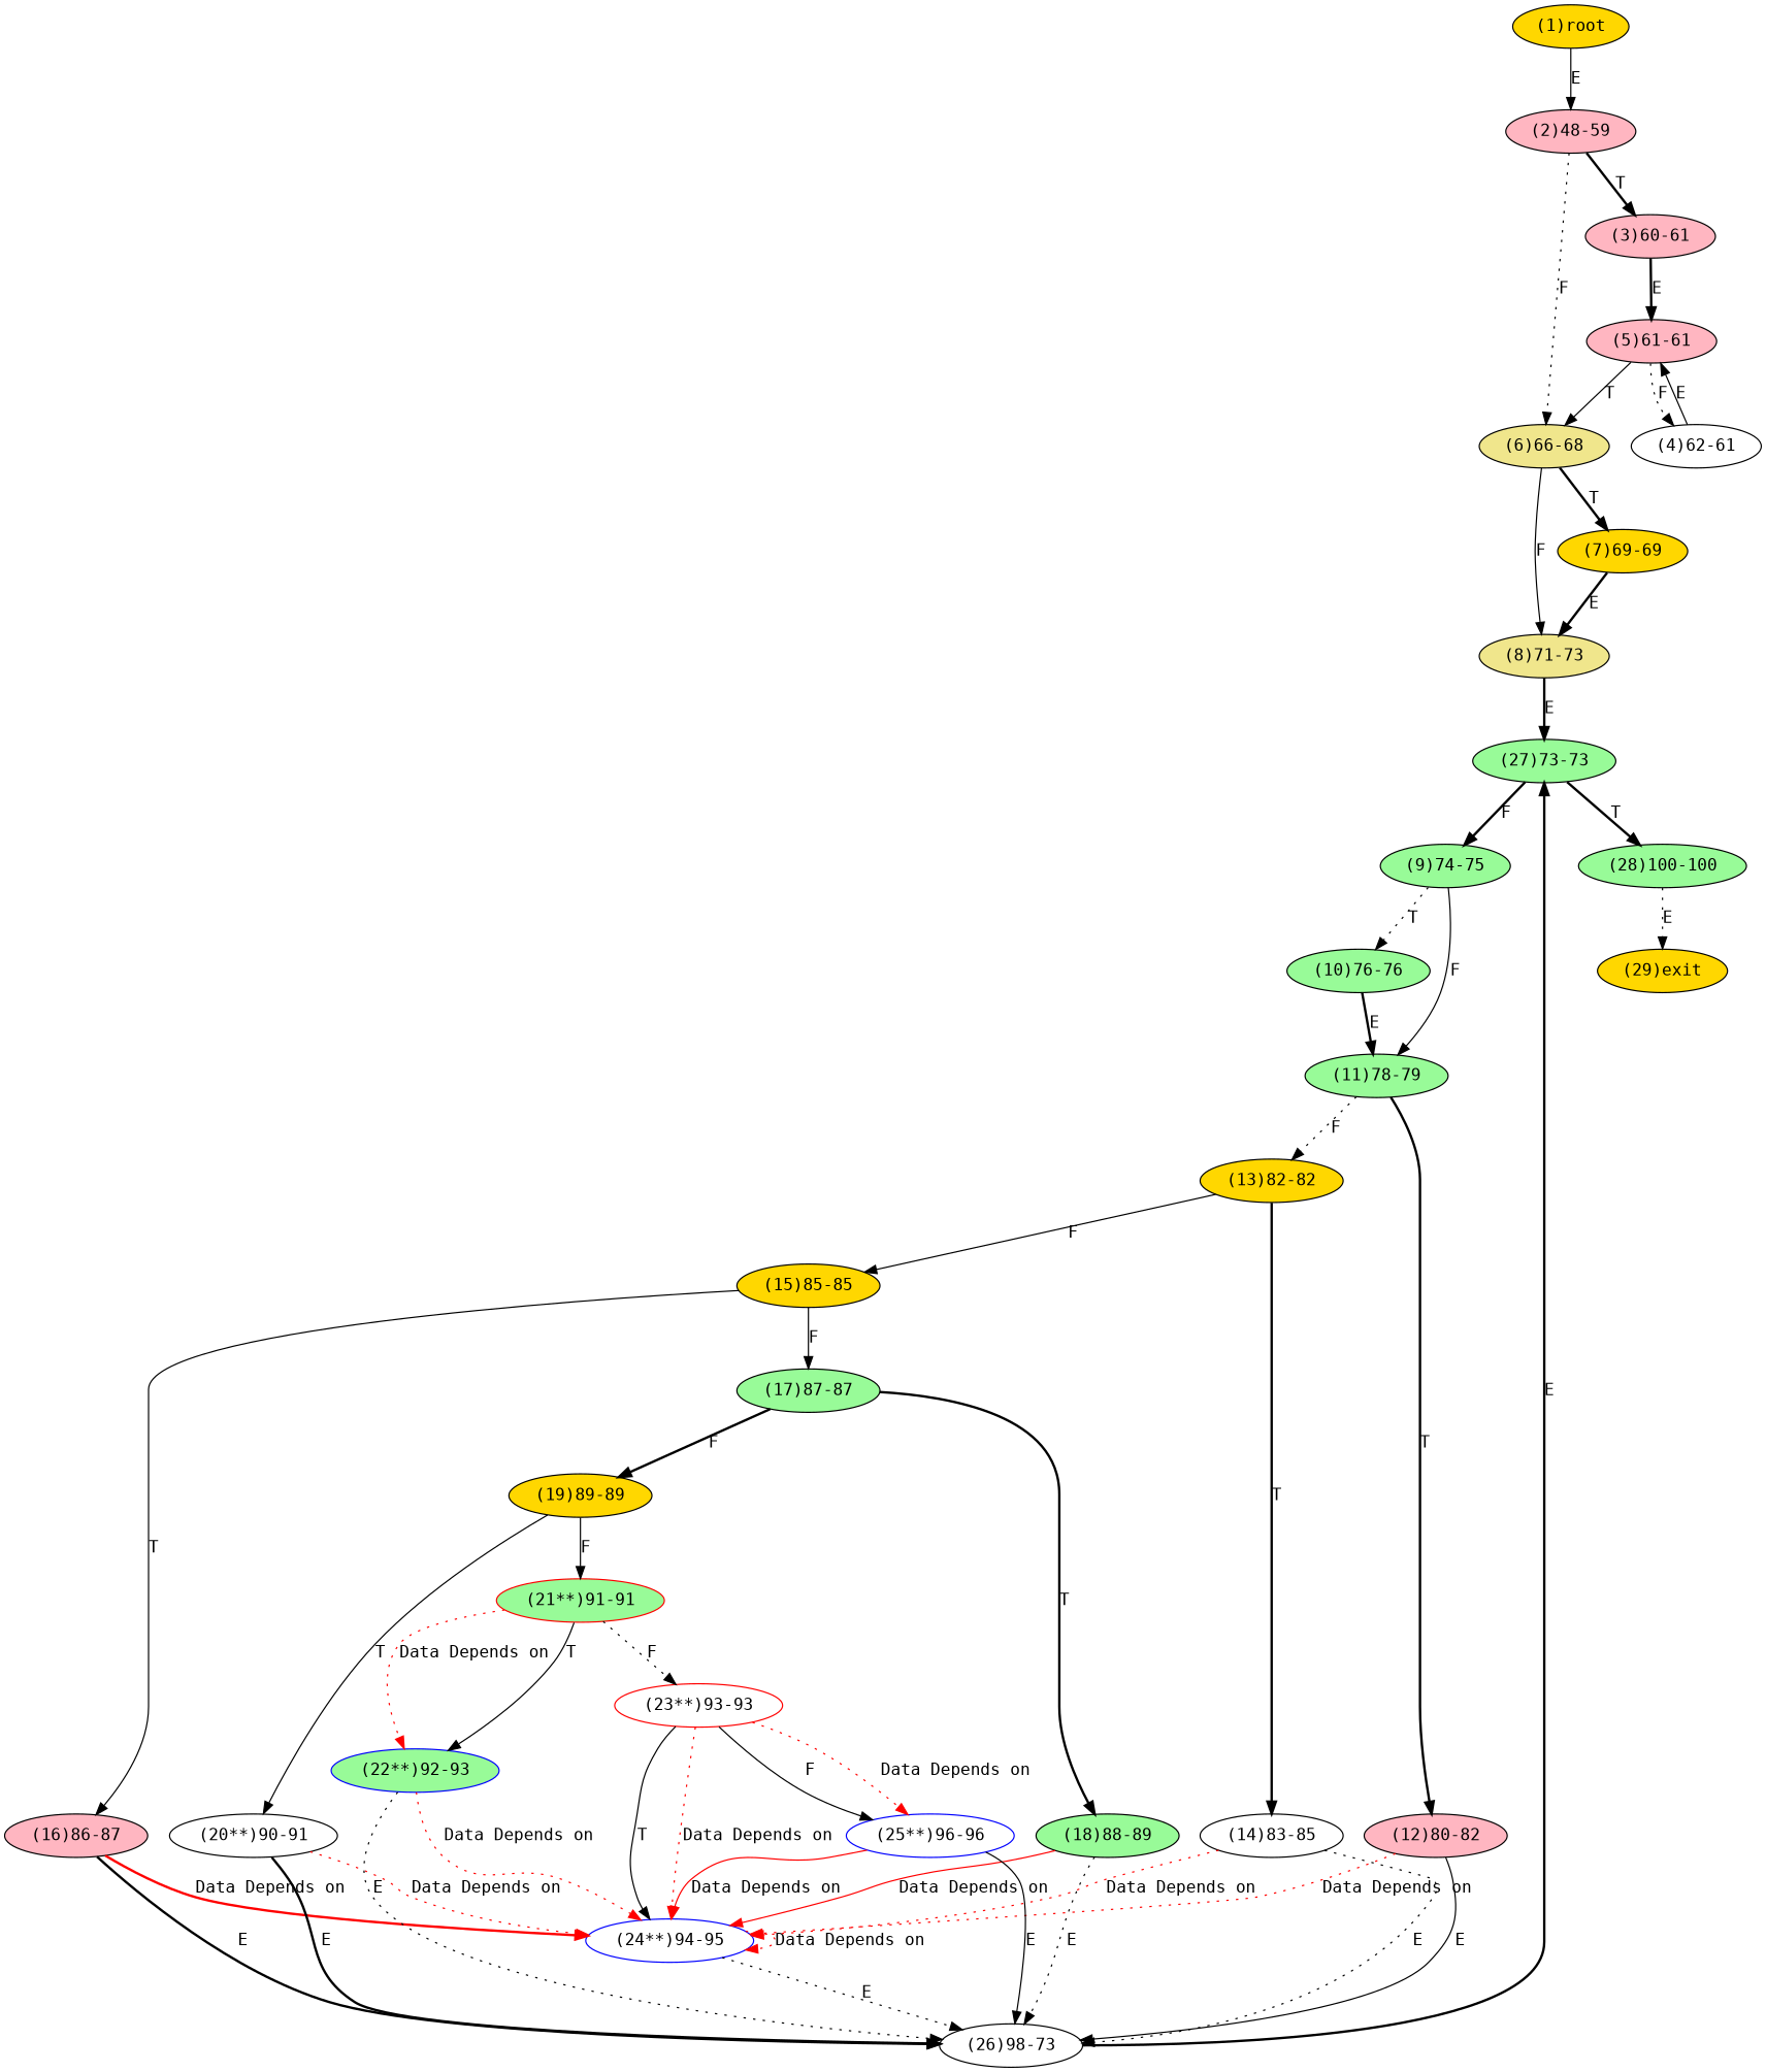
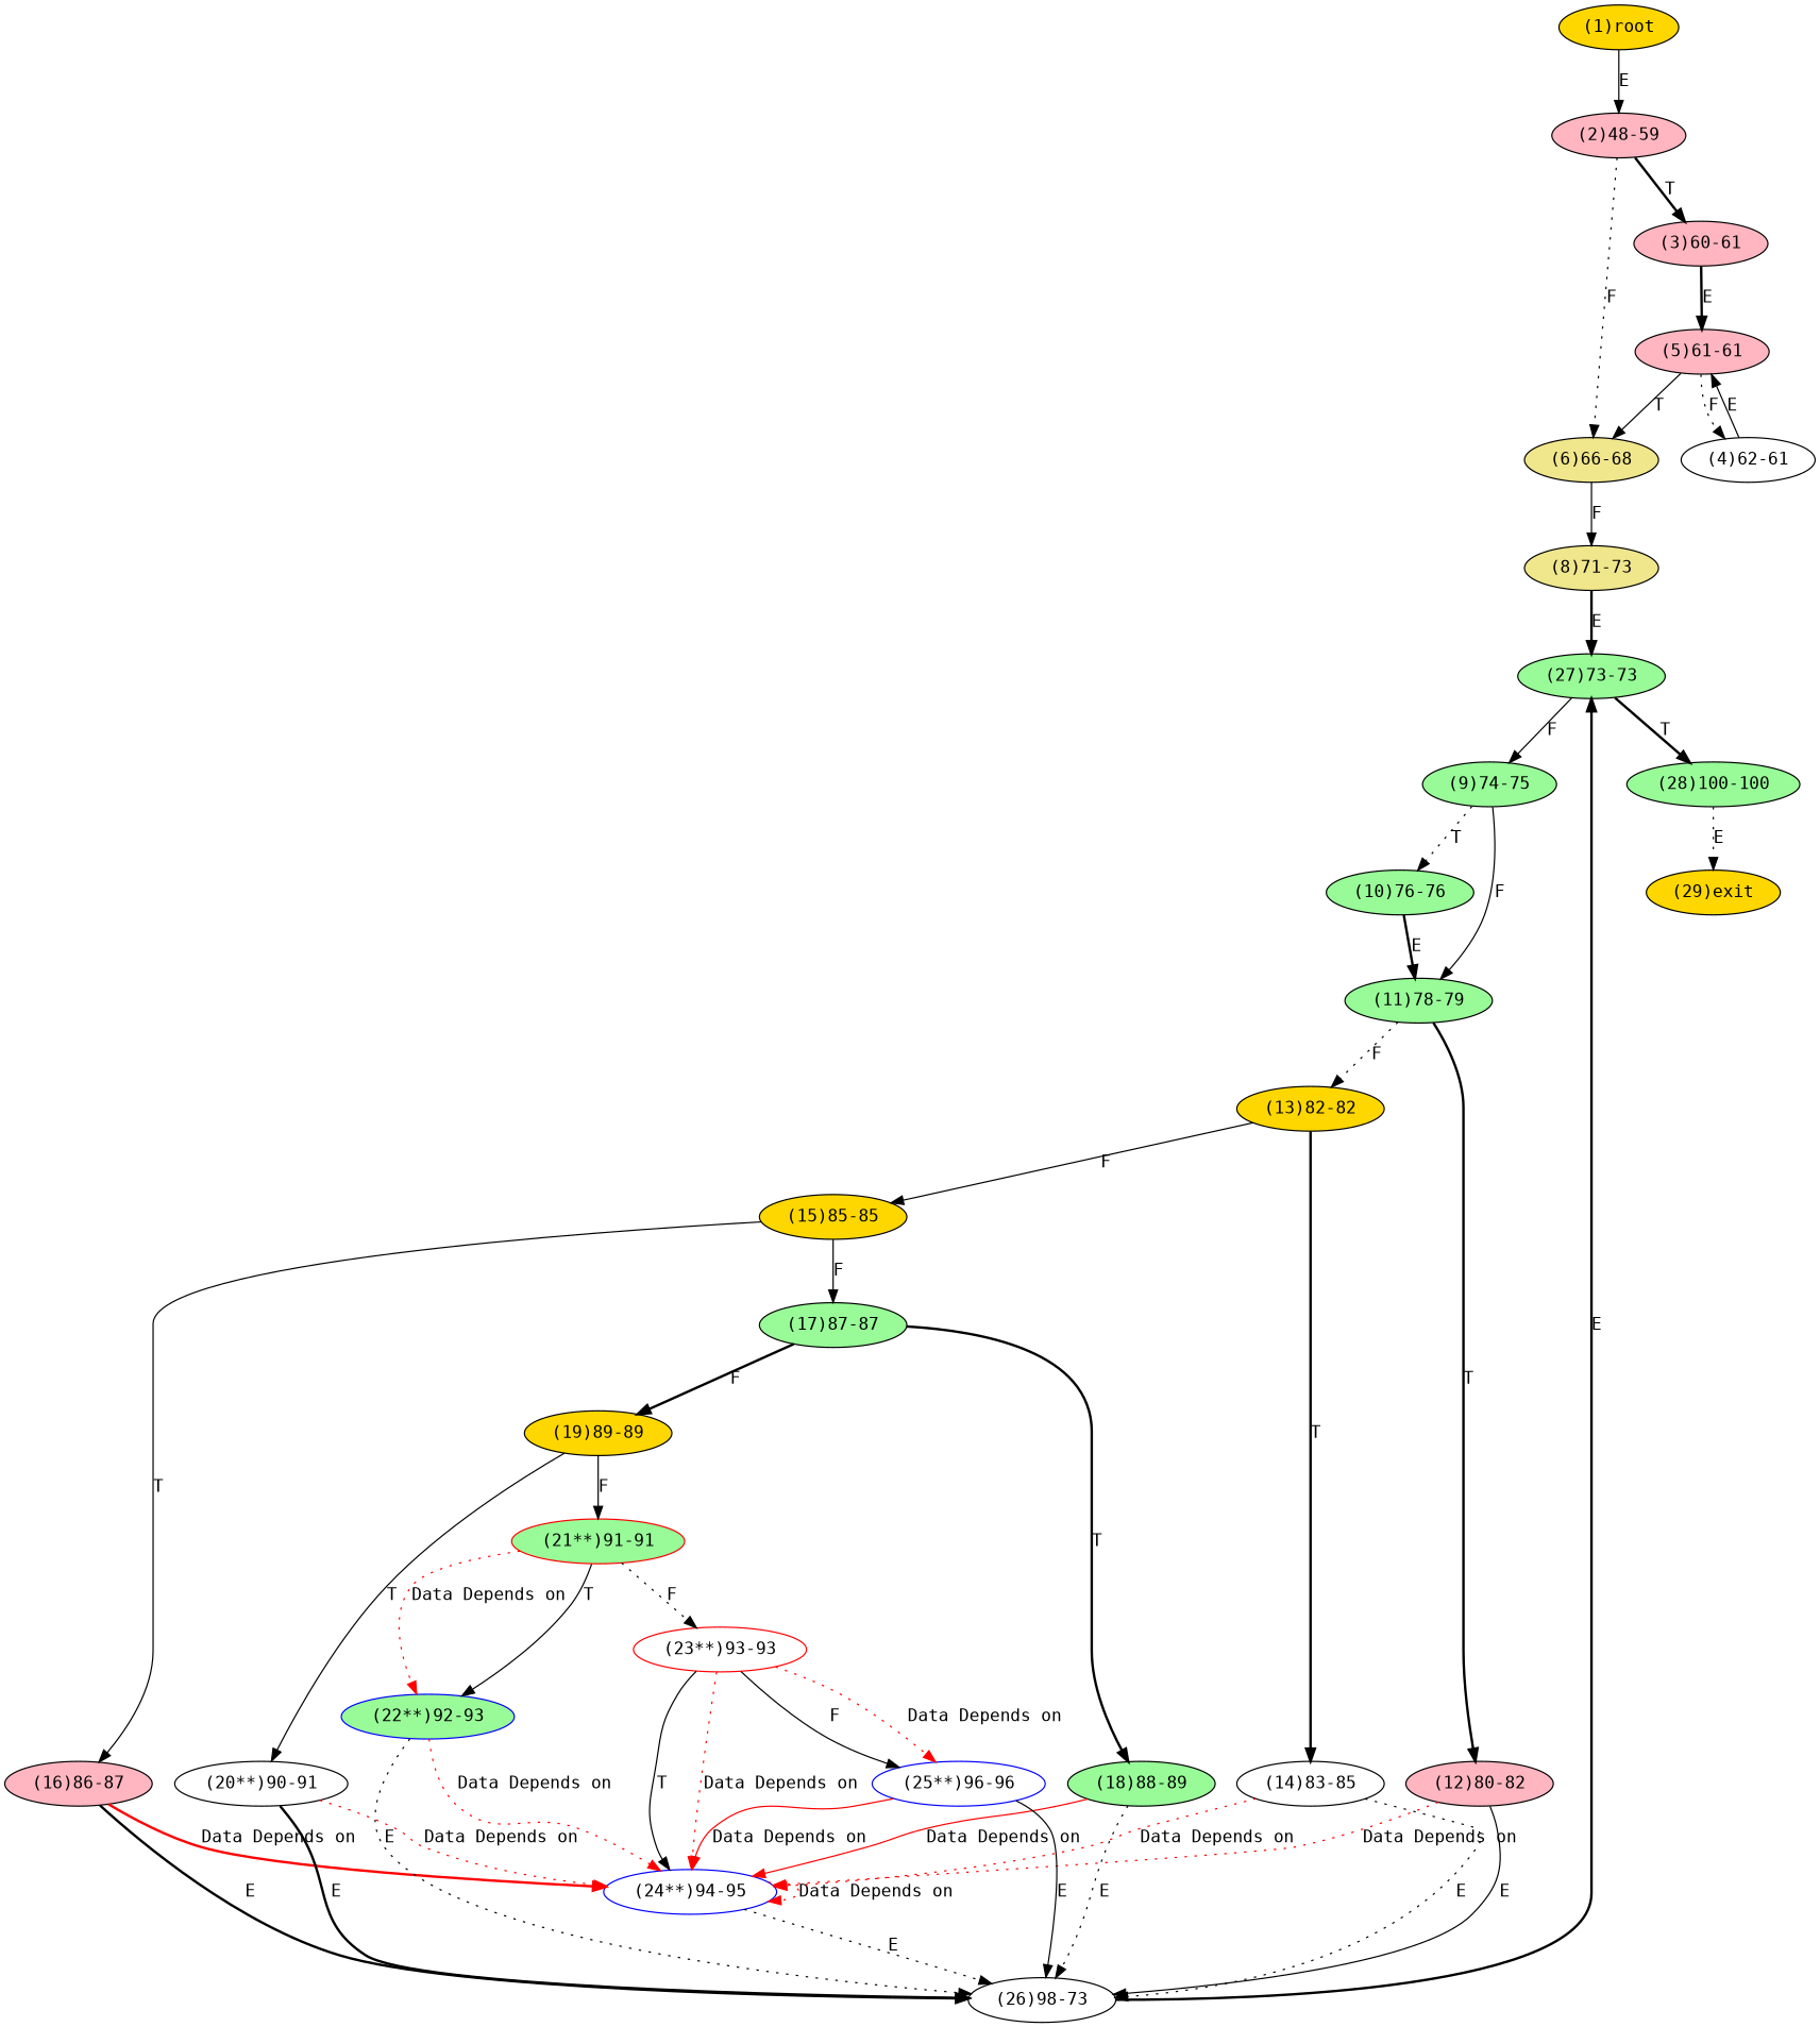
  digraph {
    fontname="DejaVu Sans Mono"
    node [fillcolor=palegreen fontname="DejaVu Sans Mono" style=filled]
    edge [fontname="DejaVu Sans Mono" style=dotted]
    n1 [fillcolor=gold label="(1)root"]
    n2 [fillcolor=lightpink label="(2)48-59"]
    n3 [fillcolor=lightpink label="(3)60-61"]
    n4 [fillcolor=khaki label="(6)66-68"]
    n5 [fillcolor=lightpink label="(5)61-61"]
-   n6 [fillcolor=gold label="(7)69-69"]
    n7 [fillcolor=khaki label="(8)71-73"]
    n8 [fillcolor=white label="(4)62-61"]
    n9 [label="(27)73-73"]
    n10 [label="(9)74-75"]
    n11 [label="(28)100-100"]
    n12 [label="(10)76-76"]
    n13 [label="(11)78-79"]
    n14 [fillcolor=lightpink label="(12)80-82"]
    n15 [fillcolor=gold label="(13)82-82"]
    n16 [color=blue fillcolor=white label="(24**)94-95"]
    n17 [fillcolor=white label="(26)98-73"]
    n18 [fillcolor=white label="(14)83-85"]
    n19 [fillcolor=gold label="(15)85-85"]
    n20 [label="(17)87-87"]
    n21 [fillcolor=lightpink label="(16)86-87"]
    n22 [fillcolor=gold label="(19)89-89"]
    n23 [label="(18)88-89"]
    n24 [color=red label="(21**)91-91"]
    n25 [fillcolor=white label="(20**)90-91"]
    n26 [color=red fillcolor=white label="(23**)93-93"]
    n27 [color=blue label="(22**)92-93"]
    n28 [color=blue fillcolor=white label="(25**)96-96"]
    n29 [fillcolor=gold label="(29)exit"]
    n1 -> n2 [label=E style=solid]
    n2 -> n3 [label=T style=bold]
    n2 -> n4 [label=F]
    n3 -> n5 [label=E style=bold]
-   n4 -> n6 [label=T style=bold]
    n4 -> n7 [label=F style=solid]
    n5 -> n4 [label=T style=solid]
    n5 -> n8 [label=F]
-   n6 -> n7 [label=E style=bold]
    n7 -> n9 [label=E style=bold]
    n8 -> n5 [label=E style=solid]
-   n9 -> n10 [label=F style=bold]
+   n9 -> n10 [label=F style=solid]
    n9 -> n11 [label=T style=bold]
    n10 -> n12 [label=T]
    n10 -> n13 [label=F style=solid]
    n11 -> n29 [label=E]
    n12 -> n13 [label=E style=bold]
    n13 -> n14 [label=T style=bold]
    n13 -> n15 [label=F]
    n14 -> n16 [color=red label="Data Depends on"]
    n14 -> n17 [label=E style=solid]
    n15 -> n18 [label=T style=bold]
    n15 -> n19 [label=F style=solid]
    n16 -> n16 [color=red label="Data Depends on"]
    n16 -> n17 [label=E]
    n17 -> n9 [label=E style=bold]
    n18 -> n16 [color=red label="Data Depends on"]
    n18 -> n17 [label=E]
    n19 -> n20 [label=F style=solid]
    n19 -> n21 [label=T style=solid]
    n20 -> n22 [label=F style=bold]
    n20 -> n23 [label=T style=bold]
    n21 -> n16 [color=red label="Data Depends on" style=bold]
    n21 -> n17 [label=E style=bold]
    n22 -> n24 [label=F style=solid]
    n22 -> n25 [label=T style=solid]
    n23 -> n16 [color=red label="Data Depends on" style=solid]
    n23 -> n17 [label=E]
    n24 -> n26 [label=F]
    n24 -> n27 [label=T style=solid]
    n24 -> n27 [color=red label="Data Depends on"]
    n25 -> n16 [color=red label="Data Depends on"]
    n25 -> n17 [label=E style=bold]
    n26 -> n16 [label=T style=solid]
    n26 -> n16 [color=red label="Data Depends on"]
    n26 -> n28 [label=F style=solid]
    n26 -> n28 [color=red label="Data Depends on"]
    n27 -> n16 [color=red label="Data Depends on"]
    n27 -> n17 [label=E]
    n28 -> n16 [color=red label="Data Depends on" style=solid]
    n28 -> n17 [label=E style=solid]
  }
